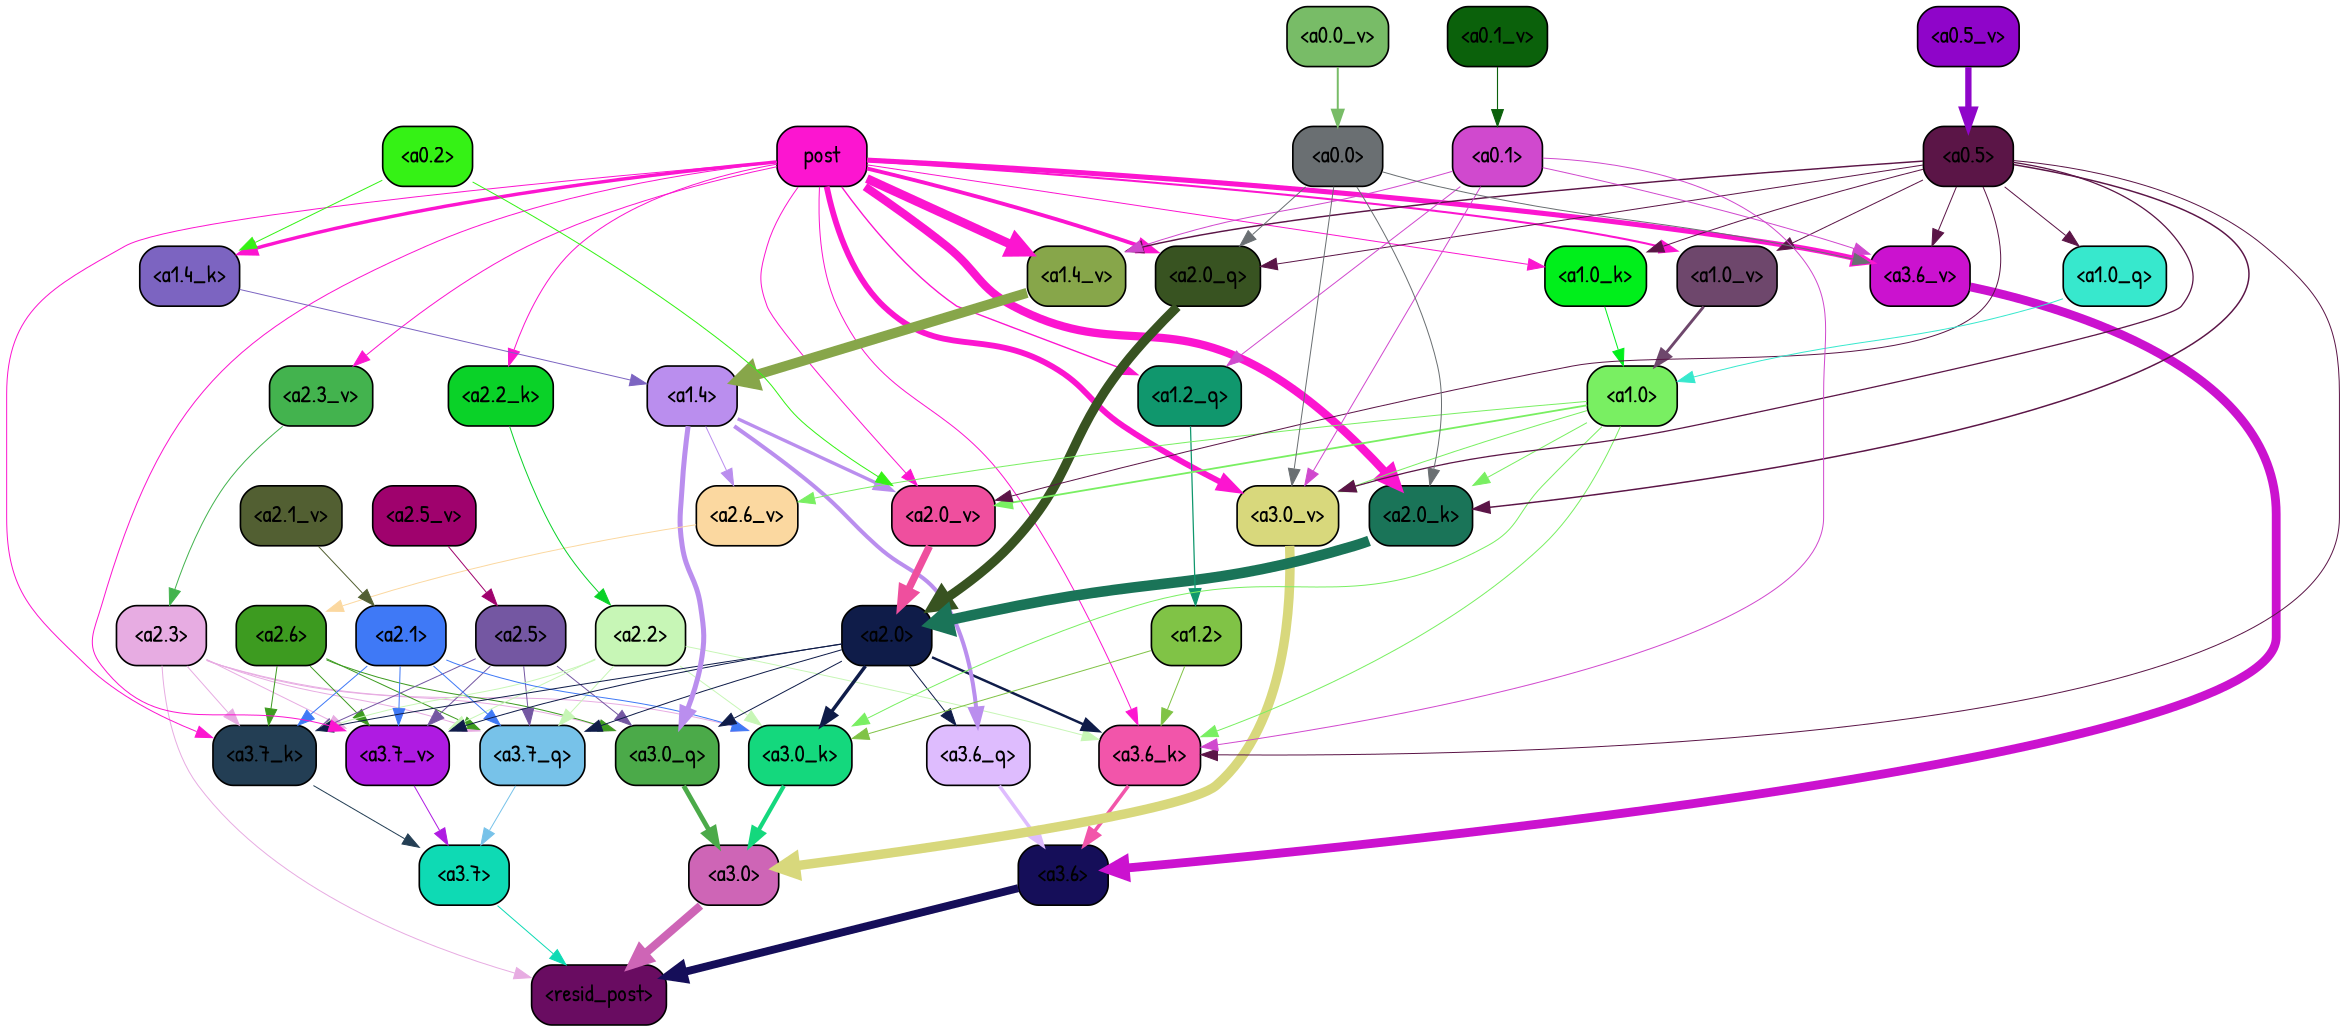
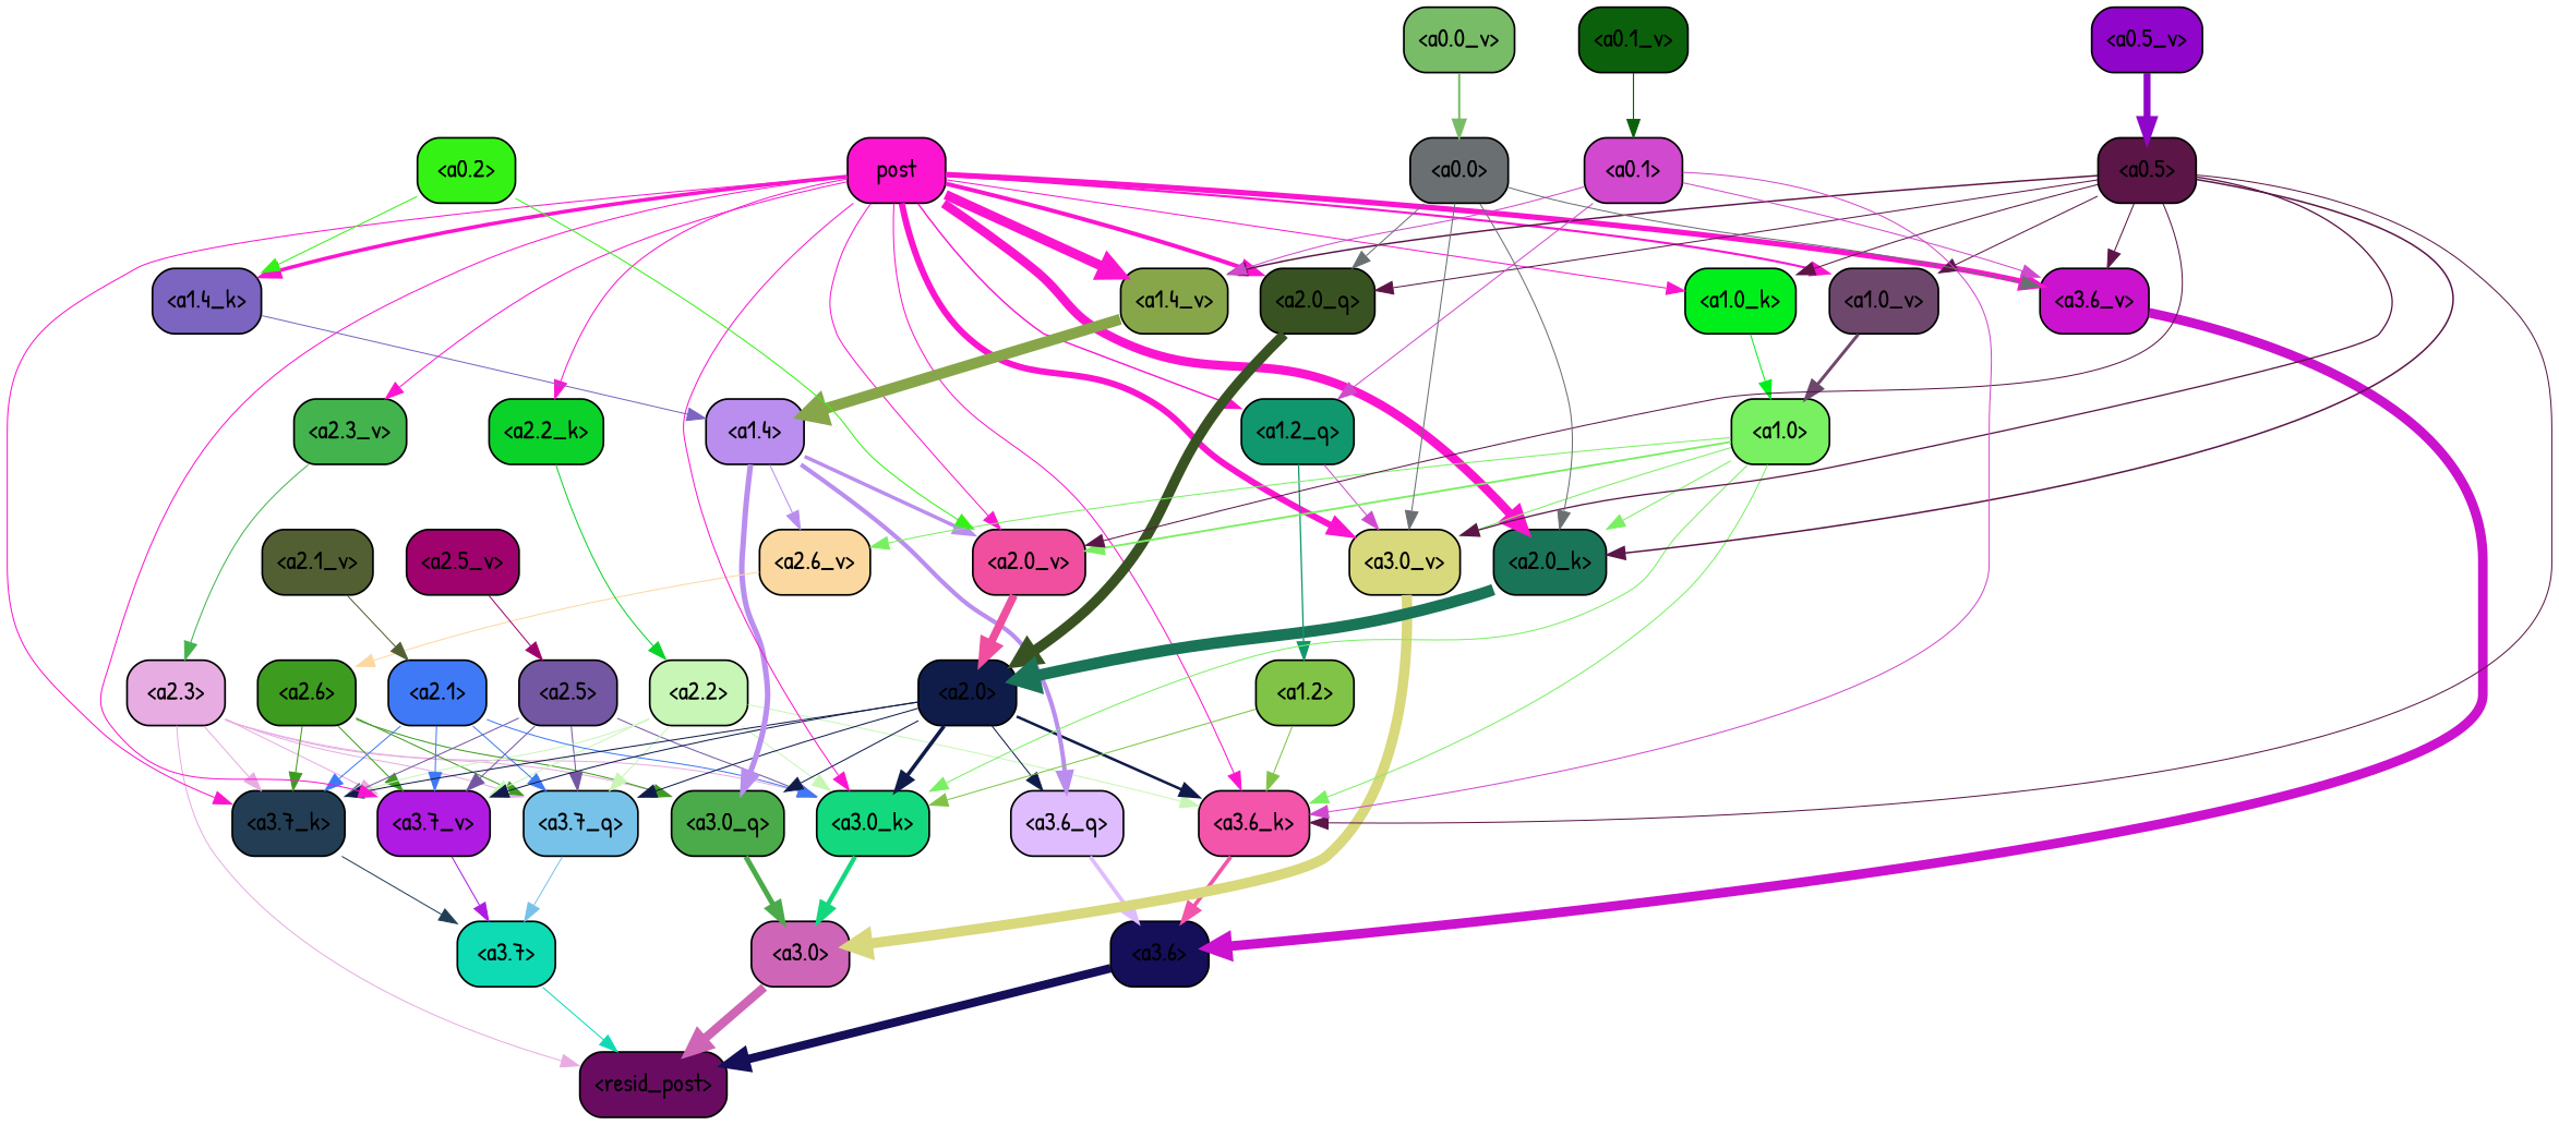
  strict digraph {
    fontname="Patrick Hand"
    splines=true
    node [color=black fontname="Patrick Hand" shape=box style="filled, rounded"]
    edge [color="#fc15d0" fontname="Patrick Hand" penwidth=0.6]
    "<a3.7>" [fillcolor="#0edab4"]
    "<resid_post>" [fillcolor="#690c61"]
    "<a3.6>" [fillcolor="#150e59"]
    "<a3.0>" [fillcolor="#ce65b6"]
    "<a2.3>" [fillcolor="#e7ace2"]
    "<a3.7_q>" [fillcolor="#77c2e9"]
    "<a3.0_q>" [fillcolor="#4baa49"]
    "<a3.7_k>" [fillcolor="#233e54"]
    "<a3.0_k>" [fillcolor="#14d87d"]
    "<a3.7_v>" [fillcolor="#af1be2"]
    "<a3.6_q>" [fillcolor="#debcfe"]
    "<a3.6_k>" [fillcolor="#f255aa"]
    "<a3.6_v>" [fillcolor="#cb12cf"]
    "<a3.0_v>" [fillcolor="#d8d87c"]
    "<a2.6>" [fillcolor="#3d9b20"]
    "<a2.5>" [fillcolor="#7457a2"]
    "<a2.2>" [fillcolor="#c7f6b6"]
    "<a2.1>" [fillcolor="#3f79f6"]
    "<a2.0>" [fillcolor="#0f1c49"]
    "<a1.4>" [fillcolor="#ba8eee"]
    "<a2.6_v>" [fillcolor="#fbd8a0"]
    "<a2.0_v>" [fillcolor="#ef4f9e"]
    n23 [fillcolor="#fc15d0" label=post]
    "<a2.0_q>" [fillcolor="#385321"]
    "<a2.2_k>" [fillcolor="#0ad228"]
    "<a2.0_k>" [fillcolor="#1a7458"]
    "<a2.3_v>" [fillcolor="#43b34e"]
    "<a1.2_q>" [fillcolor="#10976d"]
    "<a1.4_k>" [fillcolor="#7c64c1"]
    "<a1.0_k>" [fillcolor="#00ef1b"]
    "<a1.4_v>" [fillcolor="#87a64a"]
    "<a1.0_v>" [fillcolor="#6e476c"]
    "<a1.2>" [fillcolor="#80c346"]
    "<a1.0>" [fillcolor="#79ef62"]
    "<a0.5>" [fillcolor="#5b1547"]
-   "<a1.0_q>" [fillcolor="#37e8cd"]
    "<a0.1>" [fillcolor="#d049ce"]
    "<a0.0>" [fillcolor="#6a6f72"]
    "<a2.5_v>" [fillcolor="#9f026d"]
    "<a2.1_v>" [fillcolor="#525f32"]
    "<a0.2>" [fillcolor="#35f215"]
    "<a0.5_v>" [fillcolor="#8f05c9"]
    "<a0.1_v>" [fillcolor="#0b610b"]
    "<a0.0_v>" [fillcolor="#78bc67"]
    "<a3.7>" -> "<resid_post>" [color="#0edab4"]
    "<a3.6>" -> "<resid_post>" [color="#150e59" penwidth=4.7534414529800415]
    "<a3.0>" -> "<resid_post>" [color="#ce65b6" penwidth=4.898576855659485]
    "<a2.3>" -> "<resid_post>" [color="#e7ace2"]
    "<a2.3>" -> "<a3.7_q>" [color="#e7ace2"]
    "<a2.3>" -> "<a3.0_q>" [color="#e7ace2"]
    "<a2.3>" -> "<a3.7_k>" [color="#e7ace2"]
    "<a2.3>" -> "<a3.0_k>" [color="#e7ace2"]
    "<a2.3>" -> "<a3.7_v>" [color="#e7ace2"]
    "<a3.7_q>" -> "<a3.7>" [color="#77c2e9"]
    "<a3.0_q>" -> "<a3.0>" [color="#4baa49" penwidth=2.870753765106201]
    "<a3.7_k>" -> "<a3.7>" [color="#233e54"]
    "<a3.0_k>" -> "<a3.0>" [color="#14d87d" penwidth=2.520303964614868]
    "<a3.7_v>" -> "<a3.7>" [color="#af1be2"]
    "<a3.6_q>" -> "<a3.6>" [color="#debcfe" penwidth=2.160832464694977]
    "<a3.6_k>" -> "<a3.6>" [color="#f255aa" penwidth=2.13908451795578]
    "<a3.6_v>" -> "<a3.6>" [color="#cb12cf" penwidth=5.297133803367615]
    "<a3.0_v>" -> "<a3.0>" [color="#d8d87c" penwidth=5.680712580680847]
    "<a2.6>" -> "<a3.7_q>" [color="#3d9b20"]
    "<a2.6>" -> "<a3.0_q>" [color="#3d9b20"]
    "<a2.6>" -> "<a3.7_k>" [color="#3d9b20"]
    "<a2.6>" -> "<a3.7_v>" [color="#3d9b20"]
    "<a2.5>" -> "<a3.7_q>" [color="#7457a2"]
    "<a2.5>" -> "<a3.7_k>" [color="#7457a2"]
-   "<a2.5>" -> "<a3.0_q>" [color="#7457a2"]
+   "<a2.5>" -> "<a3.0_k>" [color="#7457a2"]
    "<a2.5>" -> "<a3.7_v>" [color="#7457a2"]
    "<a2.2>" -> "<a3.7_q>" [color="#c7f6b6"]
    "<a2.2>" -> "<a3.7_k>" [color="#c7f6b6"]
    "<a2.2>" -> "<a3.0_k>" [color="#c7f6b6"]
    "<a2.2>" -> "<a3.7_v>" [color="#c7f6b6"]
    "<a2.2>" -> "<a3.6_k>" [color="#c7f6b6"]
    "<a2.1>" -> "<a3.7_q>" [color="#3f79f6"]
    "<a2.1>" -> "<a3.7_k>" [color="#3f79f6"]
    "<a2.1>" -> "<a3.0_k>" [color="#3f79f6"]
    "<a2.1>" -> "<a3.7_v>" [color="#3f79f6"]
    "<a2.0>" -> "<a3.7_q>" [color="#0f1c49"]
    "<a2.0>" -> "<a3.0_q>" [color="#0f1c49"]
    "<a2.0>" -> "<a3.7_k>" [color="#0f1c49"]
    "<a2.0>" -> "<a3.0_k>" [color="#0f1c49" penwidth=2.095262974500656]
    "<a2.0>" -> "<a3.7_v>" [color="#0f1c49"]
    "<a2.0>" -> "<a3.6_q>" [color="#0f1c49"]
    "<a2.0>" -> "<a3.6_k>" [color="#0f1c49" penwidth=1.4807794839143753]
    "<a1.4>" -> "<a3.0_q>" [color="#ba8eee" penwidth=3.0341034531593323]
    "<a1.4>" -> "<a3.6_q>" [color="#ba8eee" penwidth=2.425799250602722]
    "<a1.4>" -> "<a2.6_v>" [color="#ba8eee"]
    "<a1.4>" -> "<a2.0_v>" [color="#ba8eee" penwidth=2.007302835583687]
    "<a2.6_v>" -> "<a2.6>" [color="#fbd8a0"]
    "<a2.0_v>" -> "<a2.0>" [color="#ef4f9e" penwidth=4.422677040100098]
    n23 -> "<a3.7_k>"
+   n23 -> "<a3.0_k>"
    n23 -> "<a3.7_v>"
    n23 -> "<a3.6_k>"
    n23 -> "<a3.6_v>" [penwidth=3.067279100418091]
    n23 -> "<a3.0_v>" [penwidth=3.5202720761299133]
    n23 -> "<a2.0_v>"
    n23 -> "<a2.0_q>" [penwidth=2.339468687772751]
    n23 -> "<a2.2_k>"
    n23 -> "<a2.0_k>" [penwidth=4.9759310483932495]
    n23 -> "<a2.3_v>"
    n23 -> "<a1.2_q>" [penwidth=0.8262195587158203]
    n23 -> "<a1.4_k>" [penwidth=2.0715588331222534]
    n23 -> "<a1.0_k>"
    n23 -> "<a1.4_v>" [penwidth=5.3763720989227295]
    n23 -> "<a1.0_v>" [penwidth=1.232791244983673]
    "<a2.0_q>" -> "<a2.0>" [color="#385321" penwidth=5.606565475463867]
    "<a2.2_k>" -> "<a2.2>" [color="#0ad228"]
    "<a2.0_k>" -> "<a2.0>" [color="#1a7458" penwidth=6.344284534454346]
    "<a2.3_v>" -> "<a2.3>" [color="#43b34e"]
    "<a1.2_q>" -> "<a1.2>" [color="#10976d" penwidth=0.7570515871047974]
    "<a1.4_k>" -> "<a1.4>" [color="#7c64c1"]
    "<a1.0_k>" -> "<a1.0>" [color="#00ef1b"]
    "<a1.4_v>" -> "<a1.4>" [color="#87a64a" penwidth=6.0194467306137085]
    "<a1.0_v>" -> "<a1.0>" [color="#6e476c" penwidth=1.738280937075615]
    "<a1.2>" -> "<a3.0_k>" [color="#80c346"]
    "<a1.2>" -> "<a3.6_k>" [color="#80c346"]
    "<a1.0>" -> "<a3.0_k>" [color="#79ef62"]
    "<a1.0>" -> "<a3.6_k>" [color="#79ef62"]
    "<a1.0>" -> "<a3.0_v>" [color="#79ef62"]
    "<a1.0>" -> "<a2.6_v>" [color="#79ef62"]
    "<a1.0>" -> "<a2.0_v>" [color="#79ef62" penwidth=1.0943371653556824]
    "<a1.0>" -> "<a2.0_k>" [color="#79ef62"]
    "<a0.5>" -> "<a3.6_k>" [color="#5b1547"]
    "<a0.5>" -> "<a3.6_v>" [color="#5b1547"]
    "<a0.5>" -> "<a3.0_v>" [color="#5b1547" penwidth=0.764040544629097]
    "<a0.5>" -> "<a2.0_v>" [color="#5b1547"]
    "<a0.5>" -> "<a2.0_q>" [color="#5b1547"]
    "<a0.5>" -> "<a2.0_k>" [color="#5b1547" penwidth=0.8956001400947571]
    "<a0.5>" -> "<a1.0_k>" [color="#5b1547"]
    "<a0.5>" -> "<a1.4_v>" [color="#5b1547" penwidth=0.8774083852767944]
    "<a0.5>" -> "<a1.0_v>" [color="#5b1547"]
-   "<a0.5>" -> "<a1.0_q>" [color="#5b1547"]
-   "<a1.0_q>" -> "<a1.0>" [color="#37e8cd"]
    "<a0.1>" -> "<a3.6_k>" [color="#d049ce"]
    "<a0.1>" -> "<a3.6_v>" [color="#d049ce"]
-   "<a0.1>" -> "<a3.0_v>" [color="#d049ce"]
+   "<a1.2_q>" -> "<a3.0_v>" [color="#d049ce"]
    "<a0.1>" -> "<a1.2_q>" [color="#d049ce"]
    "<a0.1>" -> "<a1.4_v>" [color="#d049ce"]
    "<a0.0>" -> "<a3.6_v>" [color="#6a6f72"]
    "<a0.0>" -> "<a3.0_v>" [color="#6a6f72"]
    "<a0.0>" -> "<a2.0_q>" [color="#6a6f72"]
    "<a0.0>" -> "<a2.0_k>" [color="#6a6f72"]
    "<a2.5_v>" -> "<a2.5>" [color="#9f026d"]
    "<a2.1_v>" -> "<a2.1>" [color="#525f32"]
    "<a0.2>" -> "<a2.0_v>" [color="#35f215"]
    "<a0.2>" -> "<a1.4_k>" [color="#35f215"]
    "<a0.5_v>" -> "<a0.5>" [color="#8f05c9" penwidth=3.7962711341679096]
    "<a0.1_v>" -> "<a0.1>" [color="#0b610b" penwidth=0.6802752017974854]
    "<a0.0_v>" -> "<a0.0>" [color="#78bc67" penwidth=1.1918113231658936]
  }
